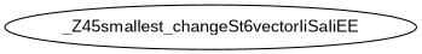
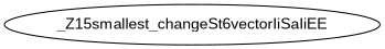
  digraph {
    fontname="Liberation Sans"
-   n1 [label=_Z45smallest_changeSt6vectorIiSaIiEE fontname="Liberation Sans"]
+   n1 [label=_Z15smallest_changeSt6vectorIiSaIiEE fontname="Liberation Sans"]
  }
